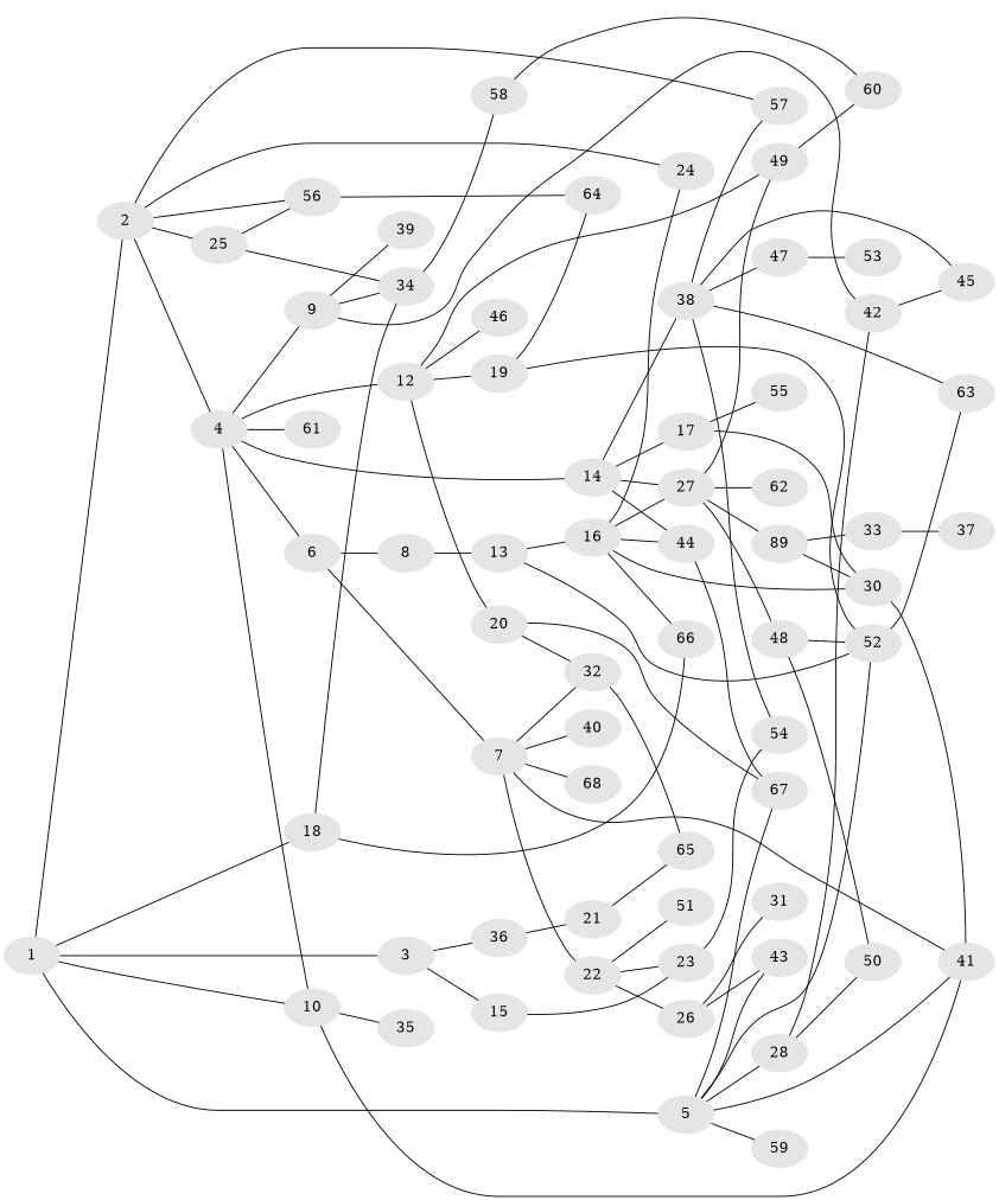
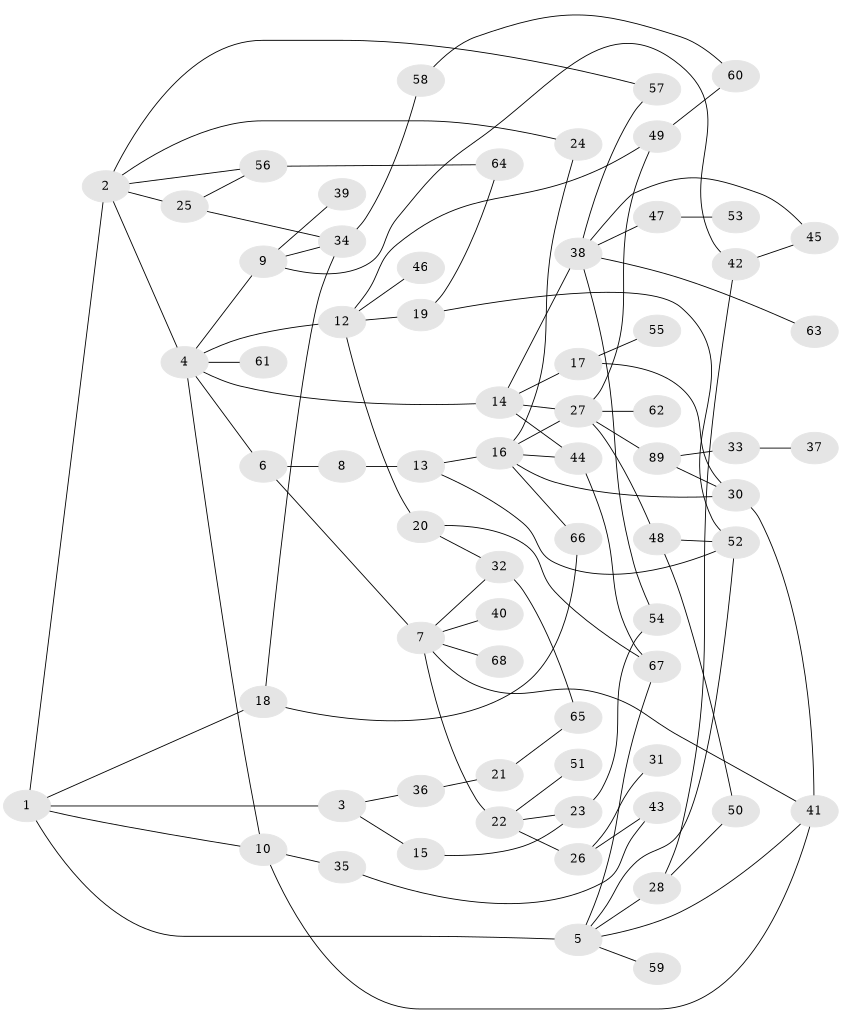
  graph {
    rankdir=LR
    node [color=gray90 style=filled]
    1
    2
    3
    5
    10
    18
    4
    24
    25
    56
    57
    15
    36
    28
    41
    52
    59
    67
    35
    34
    66
    6
    9
    12
    14
    61
    64
    23
    21
    65
    7
    8
    39
    42
    19
    20
    46
    49
    17
    27
    38
    44
    50
    63
    22
    32
    40
    68
    13
    26
    51
    16
    58
    45
    43
    60
    30
    55
    n59 [label=89]
    48
    62
    54
    47
    31
    33
    37
    53
    1 -- 2
    1 -- 3
    1 -- 5
    1 -- 10
    1 -- 18
    2 -- 4
    2 -- 24
    2 -- 25
    2 -- 56
    2 -- 57
    3 -- 15
    3 -- 36
    5 -- 28
    5 -- 41
    5 -- 52
    5 -- 59
    5 -- 67
    10 -- 41
    10 -- 35
    18 -- 34
    18 -- 66
    4 -- 10
    4 -- 6
    4 -- 9
    4 -- 12
    4 -- 14
    4 -- 61
    25 -- 56
    25 -- 34
    56 -- 64
    15 -- 23
    36 -- 21
    28 -- 42
    28 -- 50
-   52 -- 63
-   5 -- 43
+   35 -- 43
    34 -- 58
    6 -- 7
    6 -- 8
    9 -- 34
    9 -- 39
    9 -- 42
    12 -- 19
    12 -- 20
    12 -- 46
    12 -- 49
    14 -- 17
    14 -- 27
    14 -- 38
    14 -- 44
    23 -- 54
    21 -- 65
    7 -- 41
    7 -- 22
    7 -- 32
    7 -- 40
    7 -- 68
    8 -- 13
    42 -- 45
    19 -- 52
    19 -- 64
    20 -- 67
    20 -- 32
    49 -- 60
    17 -- 30
    17 -- 55
    27 -- 49
    27 -- n59
    27 -- 48
    27 -- 62
    38 -- 57
    38 -- 63
    38 -- 45
    38 -- 54
    38 -- 47
    44 -- 67
    22 -- 23
    22 -- 26
    22 -- 51
    32 -- 65
    13 -- 52
    13 -- 16
    26 -- 43
    26 -- 31
    16 -- 24
    16 -- 66
    16 -- 27
    16 -- 44
    16 -- 30
    58 -- 60
    30 -- 41
    n59 -- 30
    n59 -- 33
    48 -- 52
    48 -- 50
    47 -- 53
    33 -- 37
  }
